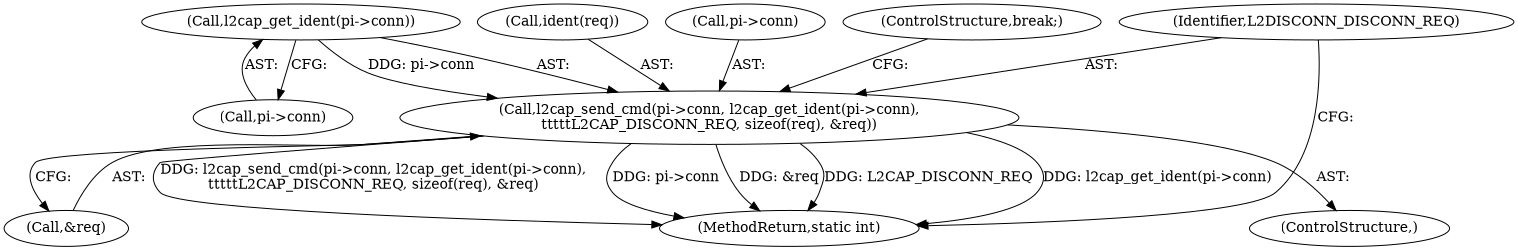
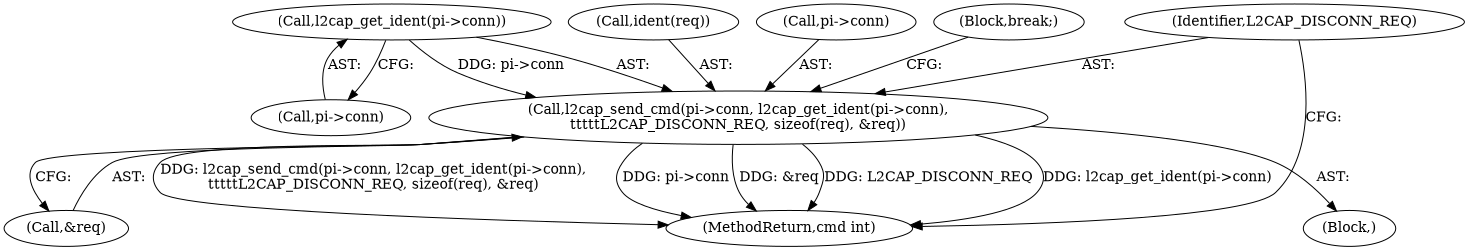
  digraph {
    n1 [label="(Call,l2cap_send_cmd(pi->conn, l2cap_get_ident(pi->conn),\n\t\t\t\t\tL2CAP_DISCONN_REQ, sizeof(req), &req))"]
-   n2 [label="(ControlStructure,)"]
+   n2 [label="(Block,)"]
    n3 [label="(Call,&req)"]
-   n4 [label="(MethodReturn,static int)"]
+   n4 [label="(MethodReturn,cmd int)"]
    n5 [label="(Call,l2cap_get_ident(pi->conn))"]
    n6 [label="(Call,pi->conn)"]
    n7 [label="(Call,ident(req))"]
-   n8 [label="(Identifier,L2DISCONN_DISCONN_REQ)"]
+   n8 [label="(Identifier,L2CAP_DISCONN_REQ)"]
    n9 [label="(Call,pi->conn)"]
-   n10 [label="(ControlStructure,break;)"]
+   n10 [label="(Block,break;)"]
    n1 -> n2 [label="AST: "]
    n1 -> n3 [label="CFG: "]
    n1 -> n4 [label="DDG: &req"]
    n1 -> n4 [label="DDG: L2CAP_DISCONN_REQ"]
    n1 -> n4 [label="DDG: l2cap_get_ident(pi->conn)"]
    n1 -> n4 [label="DDG: l2cap_send_cmd(pi->conn, l2cap_get_ident(pi->conn),\n\t\t\t\t\tL2CAP_DISCONN_REQ, sizeof(req), &req)"]
    n1 -> n4 [label="DDG: pi->conn"]
    n3 -> n1 [label="AST: "]
    n5 -> n1 [label="AST: "]
    n5 -> n1 [label="DDG: pi->conn"]
    n5 -> n6 [label="CFG: "]
    n6 -> n5 [label="AST: "]
    n7 -> n1 [label="AST: "]
    n8 -> n1 [label="AST: "]
    n8 -> n4 [label="CFG: "]
    n9 -> n1 [label="AST: "]
    n10 -> n1 [label="CFG: "]
  }
